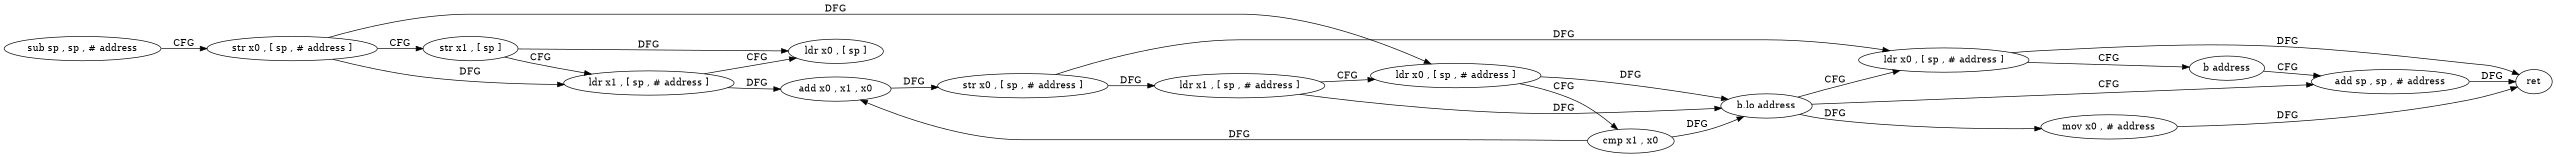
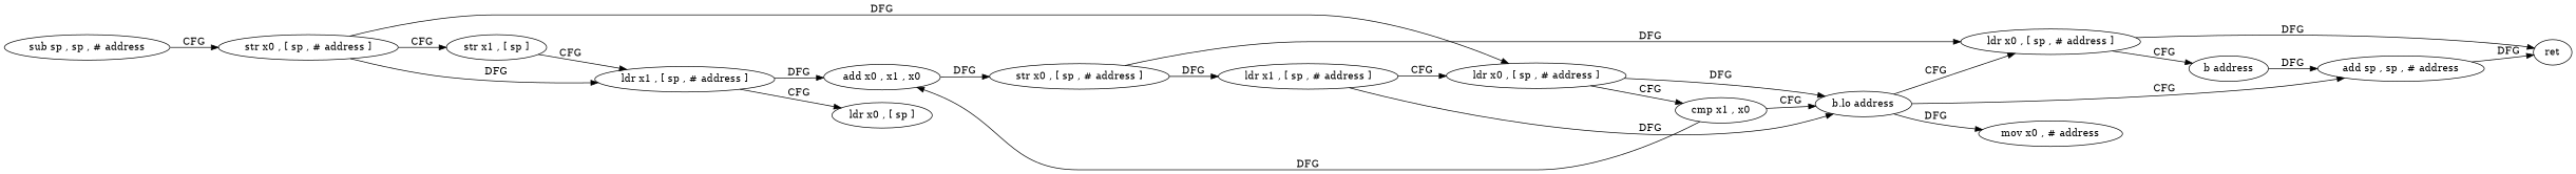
  digraph {
    rankdir=LR
    n1 [label="sub sp , sp , # address"]
    n2 [label="str x0 , [ sp , # address ]"]
    n3 [label="str x1 , [ sp ]"]
    n4 [label="ldr x1 , [ sp , # address ]"]
    n5 [label="ldr x0 , [ sp , # address ]"]
    n6 [label="ldr x0 , [ sp ]"]
    n7 [label="add x0 , x1 , x0"]
    n8 [label="b.lo address"]
    n9 [label="cmp x1 , x0"]
    n10 [label="str x0 , [ sp , # address ]"]
    n11 [label="ldr x1 , [ sp , # address ]"]
    n12 [label="ldr x0 , [ sp , # address ]"]
    n13 [label=ret]
    n14 [label="b address"]
    n15 [label="mov x0 , # address"]
    n16 [label="add sp , sp , # address"]
    n1 -> n2 [label=CFG]
    n2 -> n3 [label=CFG]
    n2 -> n4 [label=DFG]
    n2 -> n5 [label=DFG]
    n3 -> n4 [label=CFG]
-   n3 -> n6 [label=DFG]
    n4 -> n6 [label=CFG]
    n4 -> n7 [label=DFG]
    n5 -> n8 [label=DFG]
    n5 -> n9 [label=CFG]
    n7 -> n10 [label=DFG]
    n8 -> n12 [label=CFG]
    n8 -> n15 [label=DFG]
    n8 -> n16 [label=CFG]
    n9 -> n7 [label=DFG]
-   n9 -> n8 [label=DFG]
+   n9 -> n8 [label=CFG]
    n10 -> n11 [label=DFG]
    n10 -> n12 [label=DFG]
    n11 -> n5 [label=CFG]
    n11 -> n8 [label=DFG]
    n12 -> n13 [label=DFG]
    n12 -> n14 [label=CFG]
-   n14 -> n16 [label=CFG]
-   n15 -> n13 [label=DFG]
+   n14 -> n16 [label=DFG]
    n16 -> n13 [label=DFG]
  }
